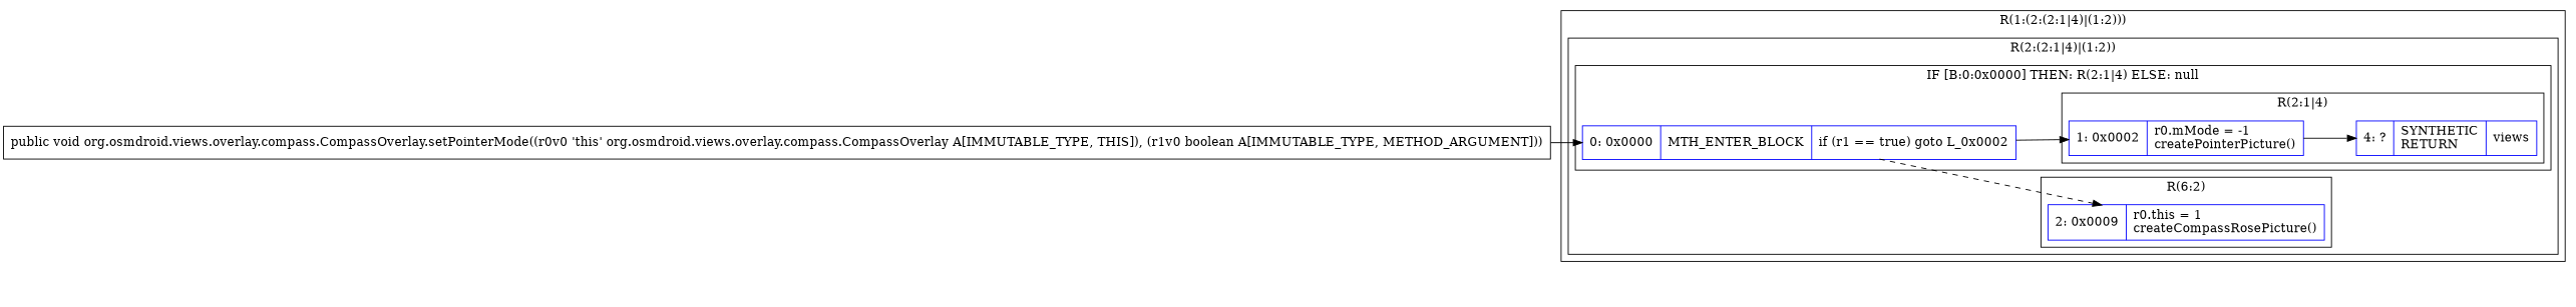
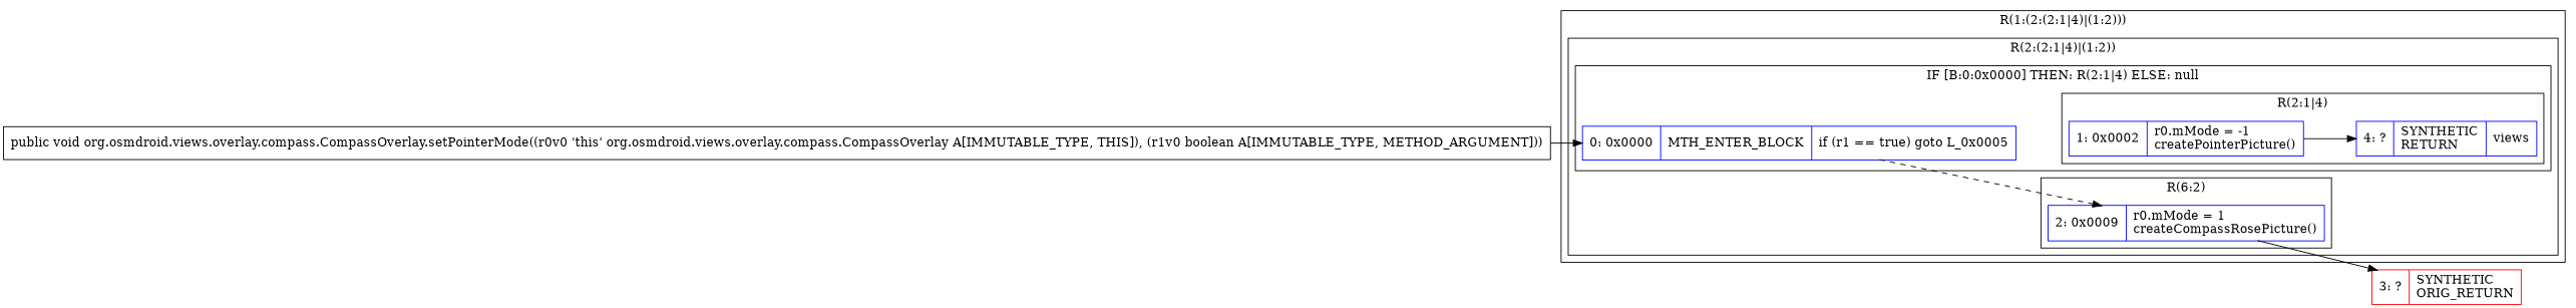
  digraph {
    rankdir=LR
    node [color=blue shape=record]
    n1 [label="{1\:\ 0x0002|r0.mMode = \-1\lcreatePointerPicture()\l}"]
    n2 [label="{4\:\ ?|SYNTHETIC\lRETURN\l|views\l}"]
-   n3 [label="{0\:\ 0x0000|MTH_ENTER_BLOCK\l|if (r1 == true) goto L_0x0002\l}"]
-   n4 [label="{2\:\ 0x0009|r0.this = 1\lcreateCompassRosePicture()\l}"]
+   n3 [label="{0\:\ 0x0000|MTH_ENTER_BLOCK\l|if (r1 == true) goto L_0x0005\l}"]
+   n4 [label="{2\:\ 0x0009|r0.mMode = 1\lcreateCompassRosePicture()\l}"]
+   n5 [color=red label="{3\:\ ?|SYNTHETIC\lORIG_RETURN\l}"]
    n6 [label="{public void org.osmdroid.views.overlay.compass.CompassOverlay.setPointerMode((r0v0 'this' org.osmdroid.views.overlay.compass.CompassOverlay A[IMMUTABLE_TYPE, THIS]), (r1v0 boolean A[IMMUTABLE_TYPE, METHOD_ARGUMENT])) }" color=""]
    subgraph cluster_1 {
      label="R(1:(2:(2:1|4)|(1:2)))"
      subgraph cluster_2 {
        label="R(2:(2:1|4)|(1:2))"
        subgraph cluster_3 {
          label="IF [B:0:0x0000] THEN: R(2:1|4) ELSE: null"
          n3
          subgraph cluster_4 {
            label="R(2:1|4)"
            n1
            n2
          }
        }
        subgraph cluster_5 {
          label="R(6:2)"
          n4
        }
      }
    }
    n1 -> n2
-   n3 -> n1
    n3 -> n4 [style=dashed]
+   n4 -> n5
    n6 -> n3
  }
